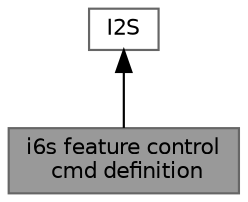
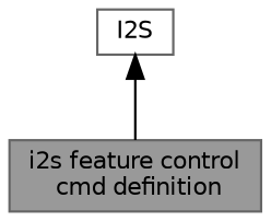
  digraph {
    rankdir=TB
    node [fontname=Helvetica fontsize=10 shape=box style=filled]
    n1 [color=grey40 fillcolor=white height=0.2 label=I2S width=0.4]
-   n2 [color=gray40 fillcolor=grey60 fontcolor=black height=0.2 label="i6s feature control\l cmd definition" width=0.4]
+   n2 [color=gray40 fillcolor=grey60 fontcolor=black height=0.2 label="i2s feature control\l cmd definition" width=0.4]
    n1 -> n2 [dir=back fontname=Helvetica fontsize=10 labelfontname=Helvetica labelfontsize=10 shape=plaintext style=solid]
  }
